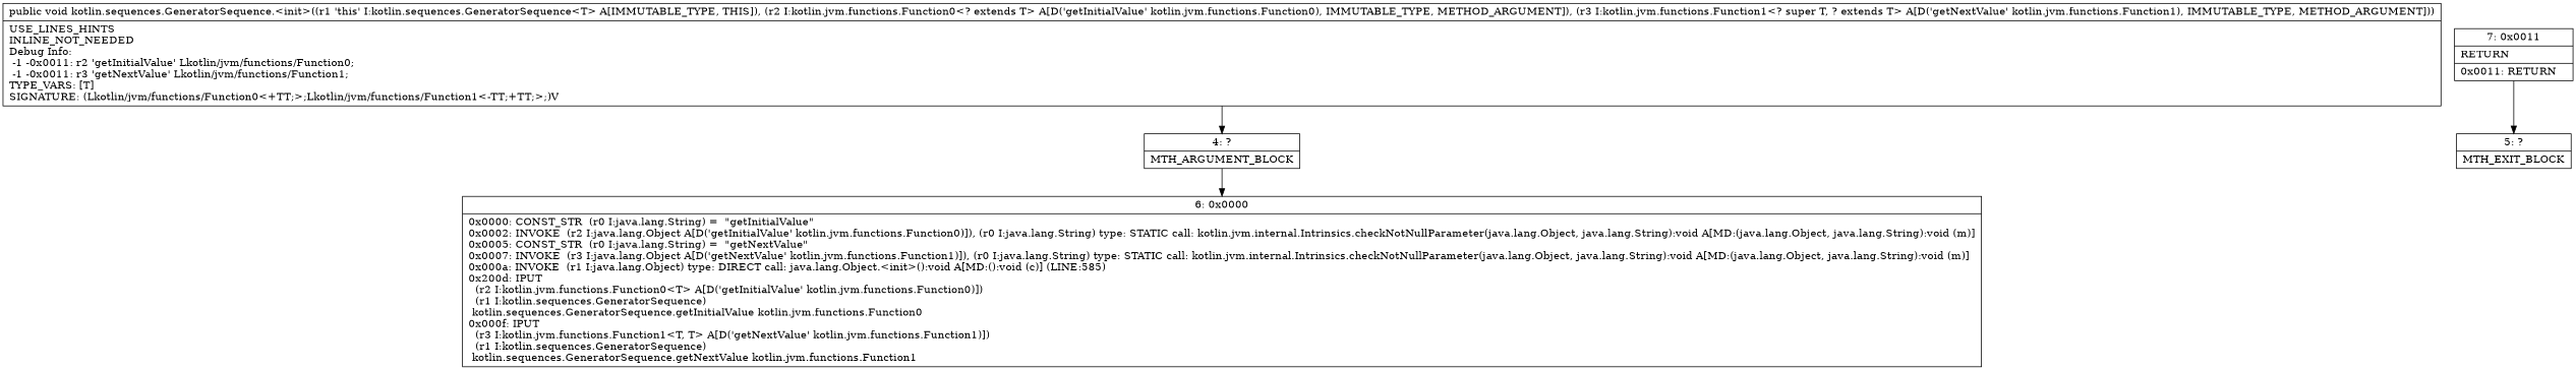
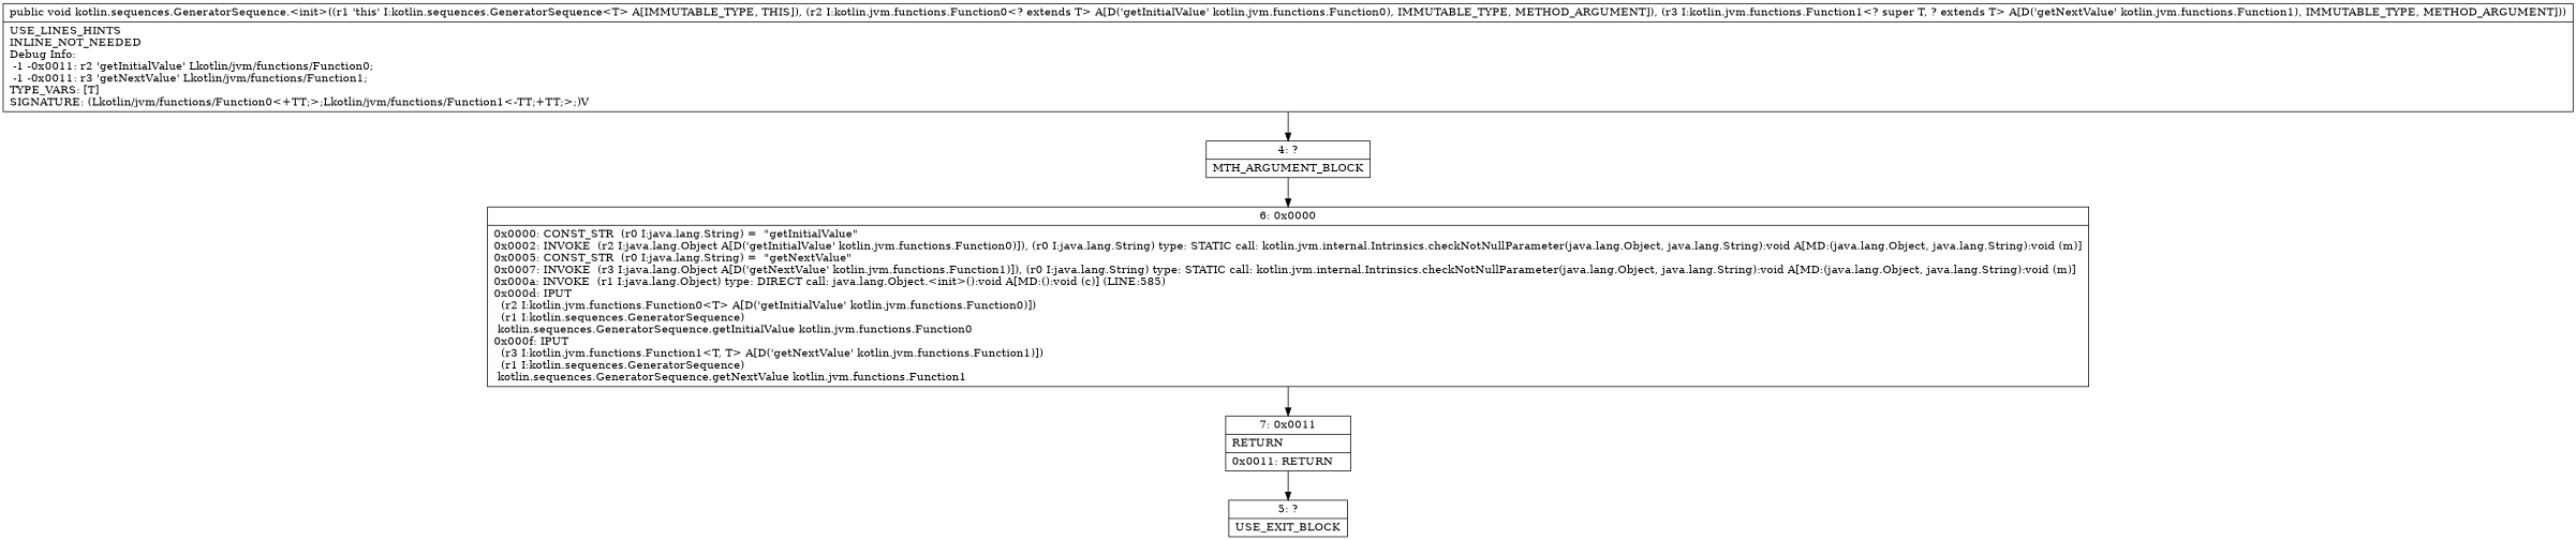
  digraph {
    node [shape=record]
    n1 [label="{4\:\ ?|MTH_ARGUMENT_BLOCK\l}"]
-   n2 [label="{6\:\ 0x0000|0x0000: CONST_STR  (r0 I:java.lang.String) =  \"getInitialValue\" \l0x0002: INVOKE  (r2 I:java.lang.Object A[D('getInitialValue' kotlin.jvm.functions.Function0)]), (r0 I:java.lang.String) type: STATIC call: kotlin.jvm.internal.Intrinsics.checkNotNullParameter(java.lang.Object, java.lang.String):void A[MD:(java.lang.Object, java.lang.String):void (m)]\l0x0005: CONST_STR  (r0 I:java.lang.String) =  \"getNextValue\" \l0x0007: INVOKE  (r3 I:java.lang.Object A[D('getNextValue' kotlin.jvm.functions.Function1)]), (r0 I:java.lang.String) type: STATIC call: kotlin.jvm.internal.Intrinsics.checkNotNullParameter(java.lang.Object, java.lang.String):void A[MD:(java.lang.Object, java.lang.String):void (m)]\l0x000a: INVOKE  (r1 I:java.lang.Object) type: DIRECT call: java.lang.Object.\<init\>():void A[MD:():void (c)] (LINE:585)\l0x200d: IPUT  \l  (r2 I:kotlin.jvm.functions.Function0\<T\> A[D('getInitialValue' kotlin.jvm.functions.Function0)])\l  (r1 I:kotlin.sequences.GeneratorSequence)\l kotlin.sequences.GeneratorSequence.getInitialValue kotlin.jvm.functions.Function0 \l0x000f: IPUT  \l  (r3 I:kotlin.jvm.functions.Function1\<T, T\> A[D('getNextValue' kotlin.jvm.functions.Function1)])\l  (r1 I:kotlin.sequences.GeneratorSequence)\l kotlin.sequences.GeneratorSequence.getNextValue kotlin.jvm.functions.Function1 \l}"]
+   n2 [label="{6\:\ 0x0000|0x0000: CONST_STR  (r0 I:java.lang.String) =  \"getInitialValue\" \l0x0002: INVOKE  (r2 I:java.lang.Object A[D('getInitialValue' kotlin.jvm.functions.Function0)]), (r0 I:java.lang.String) type: STATIC call: kotlin.jvm.internal.Intrinsics.checkNotNullParameter(java.lang.Object, java.lang.String):void A[MD:(java.lang.Object, java.lang.String):void (m)]\l0x0005: CONST_STR  (r0 I:java.lang.String) =  \"getNextValue\" \l0x0007: INVOKE  (r3 I:java.lang.Object A[D('getNextValue' kotlin.jvm.functions.Function1)]), (r0 I:java.lang.String) type: STATIC call: kotlin.jvm.internal.Intrinsics.checkNotNullParameter(java.lang.Object, java.lang.String):void A[MD:(java.lang.Object, java.lang.String):void (m)]\l0x000a: INVOKE  (r1 I:java.lang.Object) type: DIRECT call: java.lang.Object.\<init\>():void A[MD:():void (c)] (LINE:585)\l0x000d: IPUT  \l  (r2 I:kotlin.jvm.functions.Function0\<T\> A[D('getInitialValue' kotlin.jvm.functions.Function0)])\l  (r1 I:kotlin.sequences.GeneratorSequence)\l kotlin.sequences.GeneratorSequence.getInitialValue kotlin.jvm.functions.Function0 \l0x000f: IPUT  \l  (r3 I:kotlin.jvm.functions.Function1\<T, T\> A[D('getNextValue' kotlin.jvm.functions.Function1)])\l  (r1 I:kotlin.sequences.GeneratorSequence)\l kotlin.sequences.GeneratorSequence.getNextValue kotlin.jvm.functions.Function1 \l}"]
    n3 [label="{7\:\ 0x0011|RETURN\l|0x0011: RETURN   \l}"]
-   n4 [label="{5\:\ ?|MTH_EXIT_BLOCK\l}"]
+   n4 [label="{5\:\ ?|USE_EXIT_BLOCK\l}"]
    n5 [label="{public void kotlin.sequences.GeneratorSequence.\<init\>((r1 'this' I:kotlin.sequences.GeneratorSequence\<T\> A[IMMUTABLE_TYPE, THIS]), (r2 I:kotlin.jvm.functions.Function0\<? extends T\> A[D('getInitialValue' kotlin.jvm.functions.Function0), IMMUTABLE_TYPE, METHOD_ARGUMENT]), (r3 I:kotlin.jvm.functions.Function1\<? super T, ? extends T\> A[D('getNextValue' kotlin.jvm.functions.Function1), IMMUTABLE_TYPE, METHOD_ARGUMENT]))  | USE_LINES_HINTS\lINLINE_NOT_NEEDED\lDebug Info:\l  \-1 \-0x0011: r2 'getInitialValue' Lkotlin\/jvm\/functions\/Function0;\l  \-1 \-0x0011: r3 'getNextValue' Lkotlin\/jvm\/functions\/Function1;\lTYPE_VARS: [T]\lSIGNATURE: (Lkotlin\/jvm\/functions\/Function0\<+TT;\>;Lkotlin\/jvm\/functions\/Function1\<\-TT;+TT;\>;)V\l}"]
    n1 -> n2
+   n2 -> n3
    n3 -> n4
    n5 -> n1
  }
